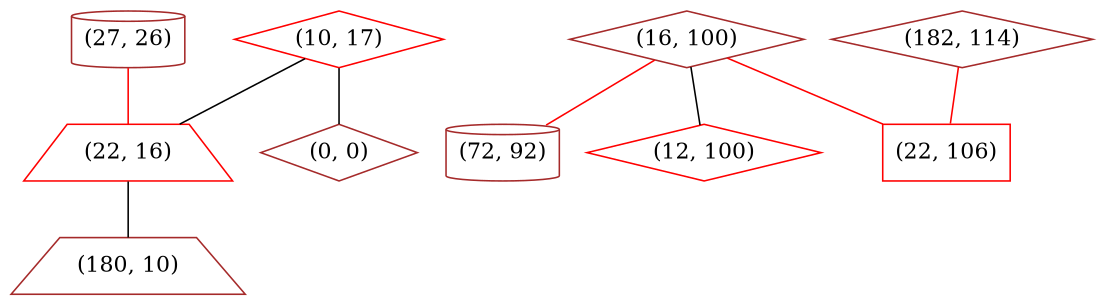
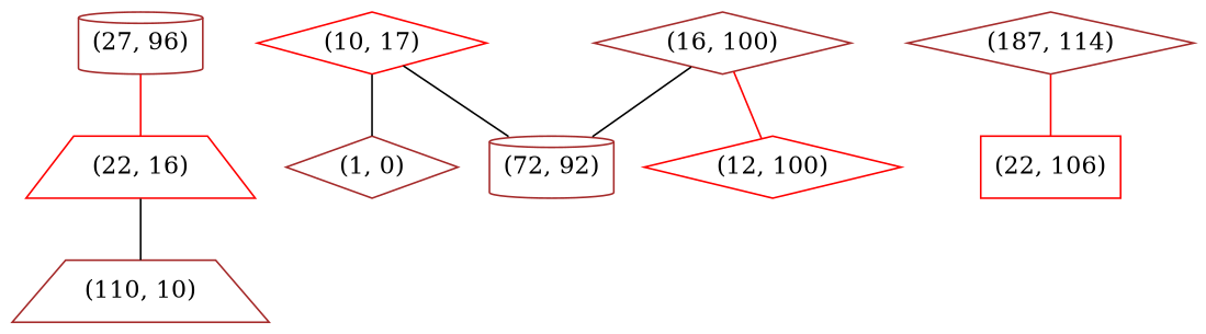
  graph {
    node [color=brown shape=diamond]
    edge [color=red weight=1]
-   "(27, 26)" [shape=cylinder]
+   "(27, 26)" [shape=cylinder label="(27, 96)"]
    n2 [color=red label="(22, 16)" shape=trapezium]
-   "(180, 10)" [shape=trapezium]
+   "(180, 10)" [shape=trapezium label="(110, 10)"]
    n4 [color=red label="(10, 17)"]
-   "(0, 0)"
+   "(0, 0)" [label="(1, 0)"]
    n6 [label="(72, 92)" shape=cylinder]
    "(16, 100)"
    "(12, 100)" [color=red]
    "(22, 106)" [color=red shape=box]
-   "(182, 114)"
+   "(182, 114)" [label="(187, 114)"]
    "(27, 26)" -- n2
    n2 -- "(180, 10)" [color=black]
-   n4 -- n2 [color=black]
+   n4 -- n6 [color=black]
    n4 -- "(0, 0)" [color=black weight=4]
-   "(16, 100)" -- n6
-   "(16, 100)" -- "(12, 100)" [color=black]
-   "(16, 100)" -- "(22, 106)"
+   "(16, 100)" -- n6 [color=black]
+   "(16, 100)" -- "(12, 100)"
    "(182, 114)" -- "(22, 106)"
  }
